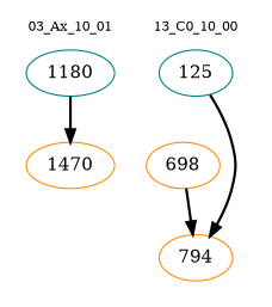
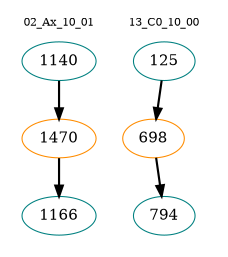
  digraph {
    node [color=teal]
    edge [color=black style=bold]
-   n1 [label=1180]
+   n1 [label=1140]
    n2 [color=darkorange label=1470]
+   n3 [label=1166]
    n4 [label=125]
    n5 [color=darkorange label=698]
-   n6 [color=darkorange label=794]
+   n6 [label=794]
    subgraph cluster_1 {
      color=white
      fontsize=10
-     label="03_Ax_10_01"
+     label="02_Ax_10_01"
      n1
      n2
+     n3
    }
    subgraph cluster_2 {
      color=white
      fontsize=10
      label="13_C0_10_00"
      n4
      n5
      n6
    }
    n1 -> n2
-   n4 -> n6
+   n2 -> n3
+   n4 -> n5
    n5 -> n6
  }
